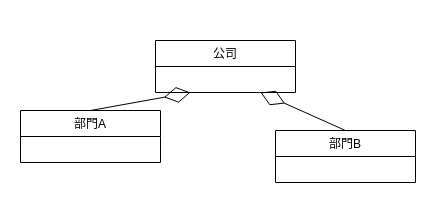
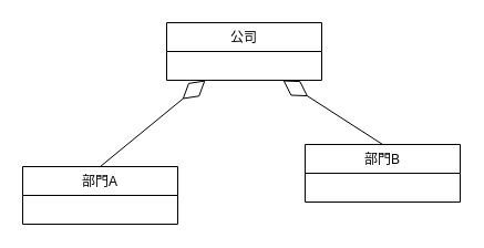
  <mxCell id="0" />
  <mxCell id="1" parent="0" />
- <mxCell id="2" value="部門A" style="swimlane;fontStyle=0;childLayout=stackLayout;horizontal=1;startSize=26;fillColor=none;horizontalStack=0;resizeParent=1;resizeParentMax=0;resizeLast=0;collapsible=1;marginBottom=0;" vertex="1" parent="1"><mxGeometry x="20" y="110" width="140" height="52" as="geometry" /></mxCell>
- <mxCell id="3" value="公司" style="swimlane;fontStyle=0;childLayout=stackLayout;horizontal=1;startSize=26;fillColor=none;horizontalStack=0;resizeParent=1;resizeParentMax=0;resizeLast=0;collapsible=1;marginBottom=0;" vertex="1" parent="1"><mxGeometry x="155" y="40" width="140" height="52" as="geometry" /></mxCell>
+ <mxCell id="2" value="部門A" style="swimlane;fontStyle=0;childLayout=stackLayout;horizontal=1;startSize=26;fillColor=none;horizontalStack=0;resizeParent=1;resizeParentMax=0;resizeLast=0;collapsible=1;marginBottom=0;" vertex="1" parent="1"><mxGeometry x="20" y="150" width="140" height="52" as="geometry" /></mxCell>
+ <mxCell id="3" value="公司" style="swimlane;fontStyle=0;childLayout=stackLayout;horizontal=1;startSize=26;fillColor=none;horizontalStack=0;resizeParent=1;resizeParentMax=0;resizeLast=0;collapsible=1;marginBottom=0;" vertex="1" parent="1"><mxGeometry x="150" y="20" width="140" height="52" as="geometry" /></mxCell>
  <mxCell id="4" value="部門B" style="swimlane;fontStyle=0;childLayout=stackLayout;horizontal=1;startSize=26;fillColor=none;horizontalStack=0;resizeParent=1;resizeParentMax=0;resizeLast=0;collapsible=1;marginBottom=0;" vertex="1" parent="1"><mxGeometry x="275" y="130" width="140" height="52" as="geometry" /></mxCell>
  <mxCell id="5" value="" style="endArrow=diamondThin;endFill=0;endSize=24;html=1;rounded=0;entryX=0.25;entryY=1;entryDx=0;entryDy=0;exitX=0.5;exitY=0;exitDx=0;exitDy=0;" edge="1" parent="1" source="2" target="3"><mxGeometry width="160" relative="1" as="geometry"><mxPoint x="250" y="290" as="sourcePoint" /><mxPoint x="410" y="290" as="targetPoint" /></mxGeometry></mxCell>
  <mxCell id="6" value="" style="endArrow=diamondThin;endFill=0;endSize=24;html=1;rounded=0;entryX=0.75;entryY=1;entryDx=0;entryDy=0;exitX=0.5;exitY=0;exitDx=0;exitDy=0;" edge="1" parent="1" source="4" target="3"><mxGeometry width="160" relative="1" as="geometry"><mxPoint x="250" y="290" as="sourcePoint" /><mxPoint x="410" y="290" as="targetPoint" /></mxGeometry></mxCell>
